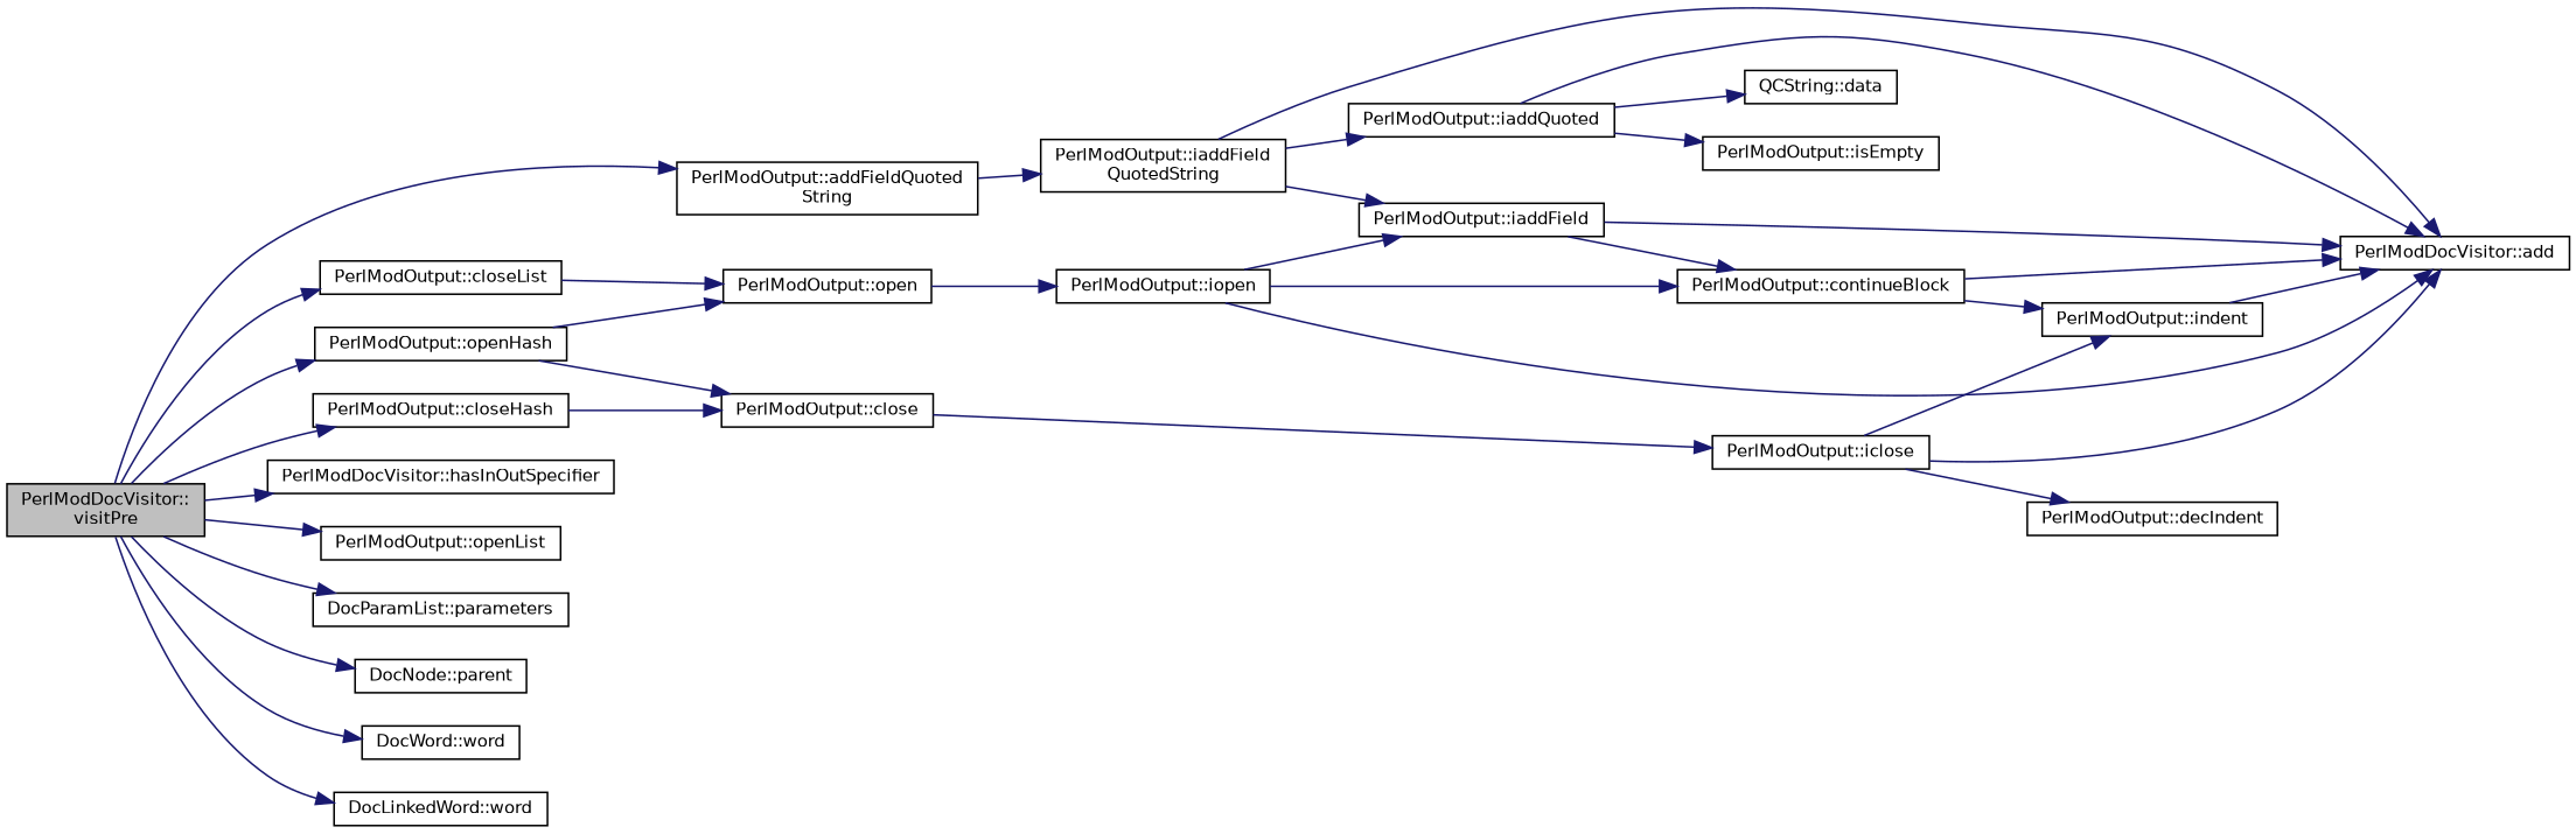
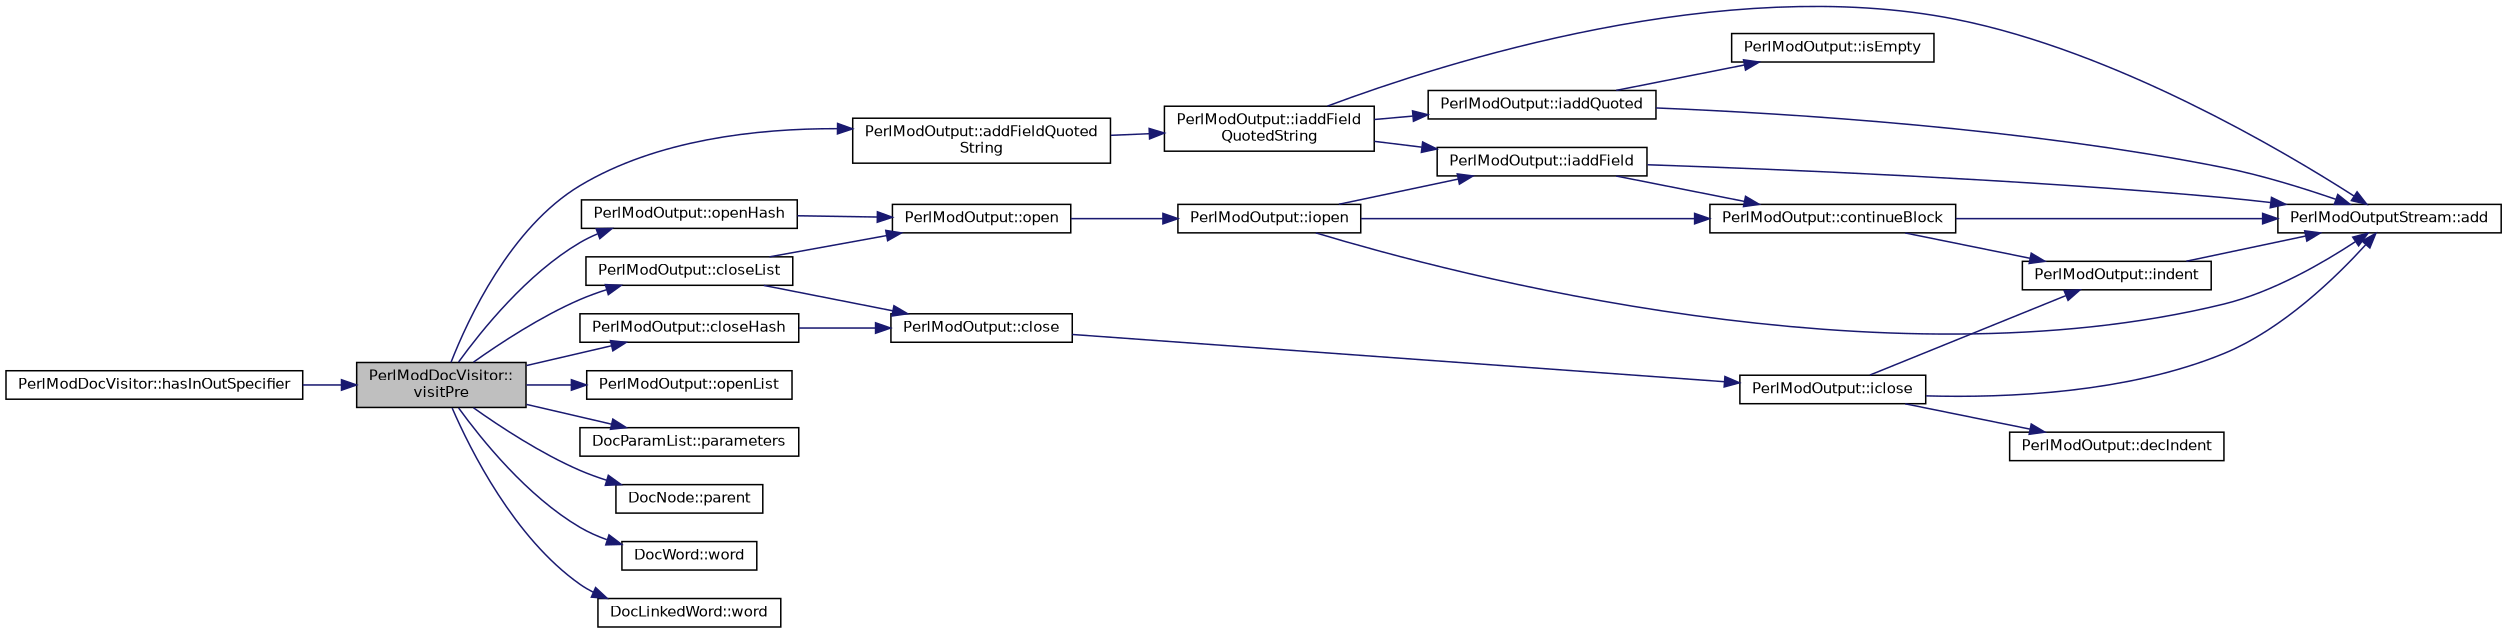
  digraph {
    rankdir=LR
    node [color=black fillcolor=white fontname=Helvetica fontsize=10 shape=record style=filled]
    edge [color=midnightblue fontname=Helvetica fontsize=10 labelfontname=Helvetica labelfontsize=10 style=solid]
    n1 [fillcolor=grey75 fontcolor=black height=0.2 label="PerlModDocVisitor::\lvisitPre" width=0.4]
    n2 [height=0.2 label="PerlModOutput::addFieldQuoted\lString" width=0.4]
    n3 [height=0.2 label="PerlModOutput::closeHash" width=0.4]
    n4 [height=0.2 label="PerlModOutput::closeList" width=0.4]
    n5 [height=0.2 label="PerlModDocVisitor::hasInOutSpecifier" width=0.4]
    n6 [height=0.2 label="PerlModOutput::openHash" width=0.4]
    n7 [height=0.2 label="PerlModOutput::openList" width=0.4]
    n8 [height=0.2 label="DocParamList::parameters" width=0.4]
    n9 [height=0.2 label="DocNode::parent" width=0.4]
    n10 [height=0.2 label="DocWord::word" width=0.4]
    n11 [height=0.2 label="DocLinkedWord::word" width=0.4]
    n12 [height=0.2 label="PerlModOutput::iaddField\lQuotedString" width=0.4]
    n13 [height=0.2 label="PerlModOutput::close" width=0.4]
    n14 [height=0.2 label="PerlModOutput::open" width=0.4]
-   n15 [height=0.2 label="PerlModDocVisitor::add" width=0.4]
+   n15 [height=0.2 label="PerlModOutputStream::add" width=0.4]
    n16 [height=0.2 label="PerlModOutput::iaddField" width=0.4]
    n17 [height=0.2 label="PerlModOutput::iaddQuoted" width=0.4]
    n18 [height=0.2 label="PerlModOutput::continueBlock" width=0.4]
-   n19 [height=0.2 label="QCString::data" width=0.4]
    n20 [height=0.2 label="PerlModOutput::isEmpty" width=0.4]
    n21 [height=0.2 label="PerlModOutput::indent" width=0.4]
    n22 [height=0.2 label="PerlModOutput::iclose" width=0.4]
    n23 [height=0.2 label="PerlModOutput::decIndent" width=0.4]
    n24 [height=0.2 label="PerlModOutput::iopen" width=0.4]
    n1 -> n2
    n1 -> n3
    n1 -> n4
-   n1 -> n5
+   n5 -> n1
    n1 -> n6
    n1 -> n7
    n1 -> n8
    n1 -> n9
    n1 -> n10
    n1 -> n11
    n2 -> n12
    n3 -> n13
-   n6 -> n13
+   n4 -> n13
    n4 -> n14
    n6 -> n14
    n12 -> n15
    n12 -> n16
    n12 -> n17
    n13 -> n22
    n14 -> n24
    n16 -> n15
    n16 -> n18
    n17 -> n15
-   n17 -> n19
    n17 -> n20
    n18 -> n15
    n18 -> n21
    n21 -> n15
    n22 -> n15
    n22 -> n21
    n22 -> n23
    n24 -> n15
    n24 -> n16
    n24 -> n18
  }
